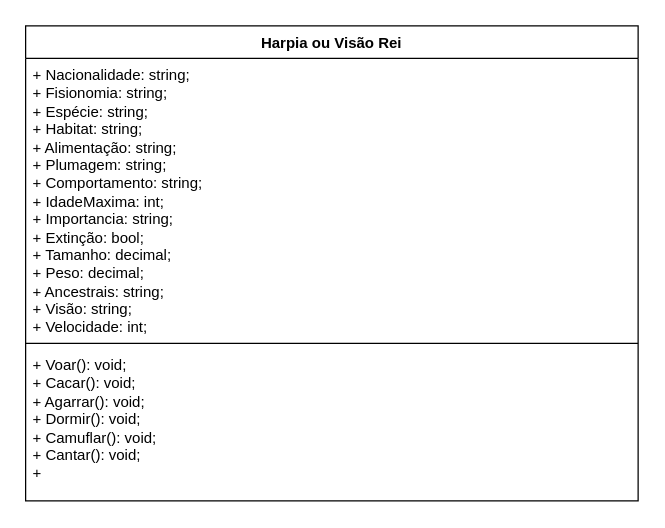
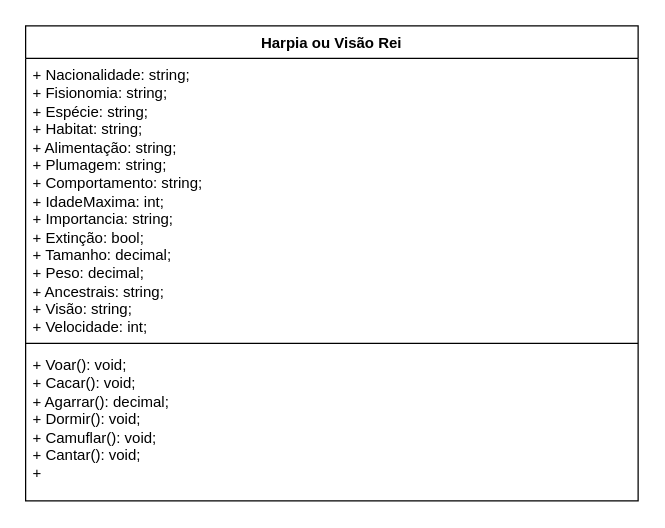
  <mxCell id="0" />
  <mxCell id="1" parent="0" />
  <mxCell id="2" value="Harpia ou Visão Rei&lt;br&gt;" style="swimlane;fontStyle=1;align=center;verticalAlign=top;childLayout=stackLayout;horizontal=1;startSize=26;horizontalStack=0;resizeParent=1;resizeParentMax=0;resizeLast=0;collapsible=1;marginBottom=0;whiteSpace=wrap;html=1;" vertex="1" parent="1"><mxGeometry x="20" y="20" width="490" height="380" as="geometry"><mxRectangle x="160" y="200" width="160" height="30" as="alternateBounds" /></mxGeometry></mxCell>
  <mxCell id="3" value="+ Nacionalidade: string;&lt;br&gt;+ Fisionomia: string;&lt;br&gt;+ Espécie: string;&lt;br&gt;+ Habitat: string;&lt;br&gt;+ Alimentação: string;&lt;br&gt;+ Plumagem: string;&lt;br&gt;+ Comportamento: string;&lt;br&gt;+ IdadeMaxima: int;&lt;br&gt;+ Importancia: string;&lt;br&gt;+ Extinção: bool;&lt;br&gt;+ Tamanho: decimal;&lt;br&gt;+ Peso: decimal;&lt;br&gt;+ Ancestrais: string;&lt;br&gt;+ Visão: string;&lt;br&gt;+ Velocidade: int;" style="text;strokeColor=none;fillColor=none;align=left;verticalAlign=top;spacingLeft=4;spacingRight=4;overflow=hidden;rotatable=0;points=[[0,0.5],[1,0.5]];portConstraint=eastwest;whiteSpace=wrap;html=1;" vertex="1" parent="2"><mxGeometry y="26" width="490" height="224" as="geometry" /></mxCell>
  <mxCell id="4" value="" style="line;strokeWidth=1;fillColor=none;align=left;verticalAlign=middle;spacingTop=-1;spacingLeft=3;spacingRight=3;rotatable=0;labelPosition=right;points=[];portConstraint=eastwest;strokeColor=inherit;" vertex="1" parent="2"><mxGeometry y="250" width="490" height="8" as="geometry" /></mxCell>
- <mxCell id="5" value="+ Voar(): void;&lt;br&gt;+ Cacar(): void;&lt;br&gt;+ Agarrar(): void;&lt;br&gt;+ Dormir(): void;&lt;br&gt;+ Camuflar(): void;&lt;br&gt;+ Cantar(): void;&lt;br&gt;+&amp;nbsp;" style="text;strokeColor=none;fillColor=none;align=left;verticalAlign=top;spacingLeft=4;spacingRight=4;overflow=hidden;rotatable=0;points=[[0,0.5],[1,0.5]];portConstraint=eastwest;whiteSpace=wrap;html=1;" vertex="1" parent="2"><mxGeometry y="258" width="490" height="122" as="geometry" /></mxCell>
+ <mxCell id="5" value="+ Voar(): void;&lt;br&gt;+ Cacar(): void;&lt;br&gt;+ Agarrar(): decimal;&lt;br&gt;+ Dormir(): void;&lt;br&gt;+ Camuflar(): void;&lt;br&gt;+ Cantar(): void;&lt;br&gt;+&amp;nbsp;" style="text;strokeColor=none;fillColor=none;align=left;verticalAlign=top;spacingLeft=4;spacingRight=4;overflow=hidden;rotatable=0;points=[[0,0.5],[1,0.5]];portConstraint=eastwest;whiteSpace=wrap;html=1;" vertex="1" parent="2"><mxGeometry y="258" width="490" height="122" as="geometry" /></mxCell>
